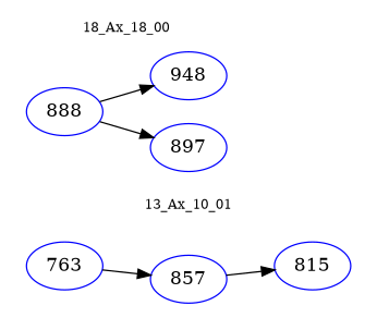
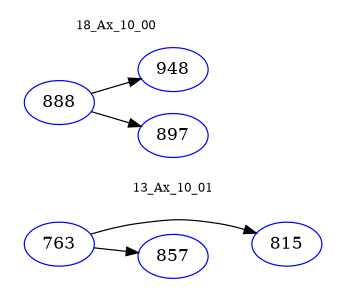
  digraph {
    rankdir=LR
    node [color=blue]
    edge [color=black]
    n1 [label=763]
    n2 [label=857]
    n3 [label=815]
    n4 [label=888]
    n5 [label=897]
    n6 [label=948]
    subgraph cluster_1 {
      color=white
      fontsize=10
      label="13_Ax_10_01"
      n1
      n2
      n3
    }
    subgraph cluster_2 {
      color=white
      fontsize=10
-     label="18_Ax_18_00"
+     label="18_Ax_10_00"
      n4
      n5
      n6
    }
    n1 -> n2
-   n2 -> n3
+   n1 -> n3
    n4 -> n5
    n4 -> n6
  }
